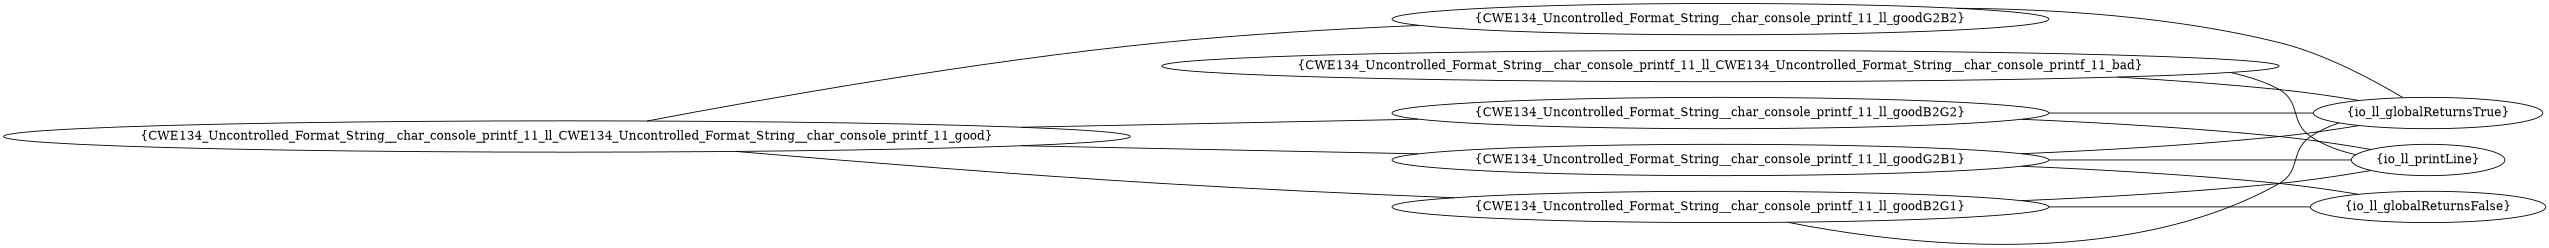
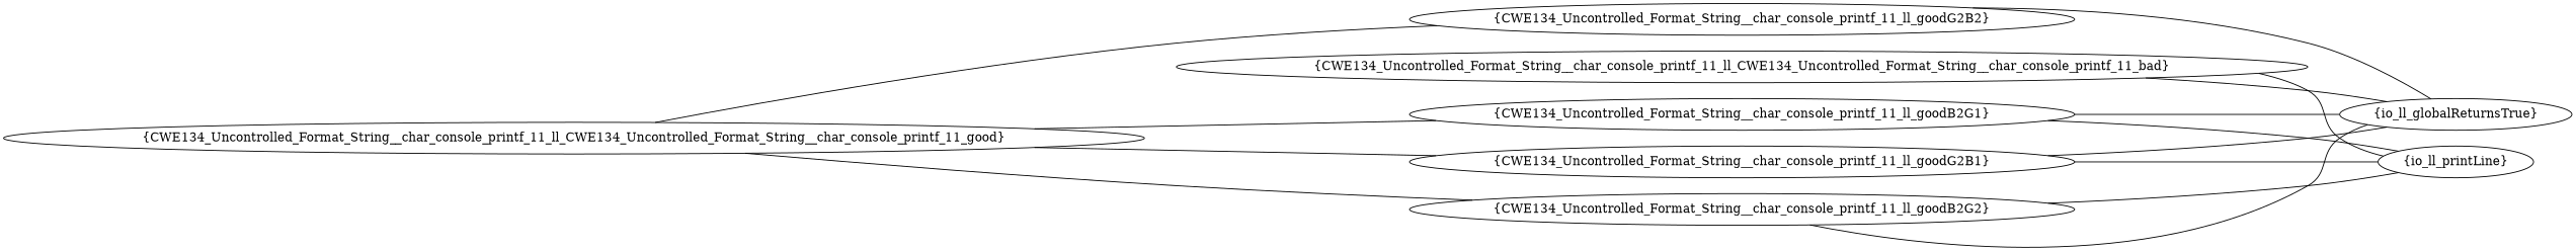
  graph {
    rankdir=LR
    n1 [label="{CWE134_Uncontrolled_Format_String__char_console_printf_11_ll_goodG2B2}"]
    n2 [label="{io_ll_globalReturnsTrue}"]
    n3 [label="{CWE134_Uncontrolled_Format_String__char_console_printf_11_ll_goodB2G1}"]
    n4 [label="{io_ll_printLine}"]
-   n5 [label="{io_ll_globalReturnsFalse}"]
    n6 [label="{CWE134_Uncontrolled_Format_String__char_console_printf_11_ll_goodG2B1}"]
    n7 [label="{CWE134_Uncontrolled_Format_String__char_console_printf_11_ll_CWE134_Uncontrolled_Format_String__char_console_printf_11_good}"]
    n8 [label="{CWE134_Uncontrolled_Format_String__char_console_printf_11_ll_goodB2G2}"]
    n9 [label="{CWE134_Uncontrolled_Format_String__char_console_printf_11_ll_CWE134_Uncontrolled_Format_String__char_console_printf_11_bad}"]
    n1 -- n2
    n3 -- n2
    n3 -- n4
-   n3 -- n5
    n6 -- n2
    n6 -- n4
-   n6 -- n5
    n7 -- n1
    n7 -- n3
    n7 -- n6
    n7 -- n8
    n8 -- n2
    n8 -- n4
    n9 -- n2
    n9 -- n4
  }
